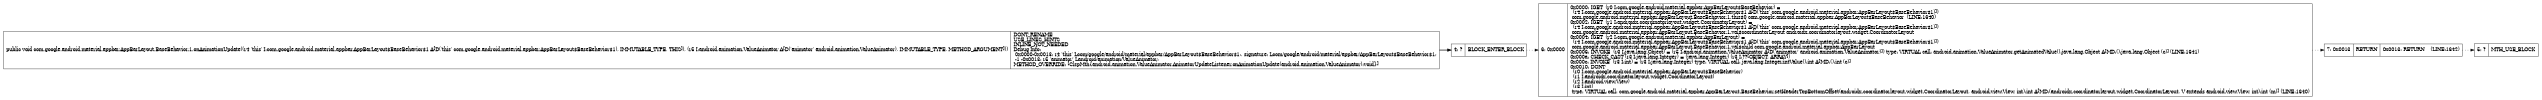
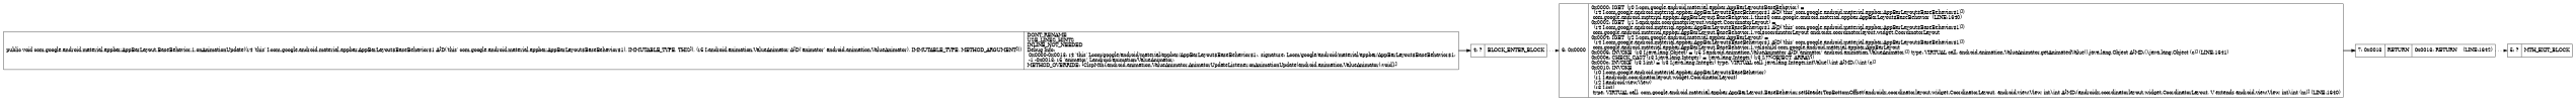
  digraph {
    rankdir=LR
    node [shape=record]
    edge [style=dotted]
    n1 [label="{4\:\ ?|BLOCK_ENTER_BLOCK\l}"]
-   n2 [label="{6\:\ 0x0000|0x0000: IGET  (r0 I:com.google.android.material.appbar.AppBarLayout$BaseBehavior) = \l  (r4 I:com.google.android.material.appbar.AppBarLayout$BaseBehavior$1 A[D('this' com.google.android.material.appbar.AppBarLayout$BaseBehavior$1)])\l com.google.android.material.appbar.AppBarLayout.BaseBehavior.1.this$0 com.google.android.material.appbar.AppBarLayout$BaseBehavior  (LINE:1640)\l0x0002: IGET  (r1 I:androidx.coordinatorlayout.widget.CoordinatorLayout) = \l  (r4 I:com.google.android.material.appbar.AppBarLayout$BaseBehavior$1 A[D('this' com.google.android.material.appbar.AppBarLayout$BaseBehavior$1)])\l com.google.android.material.appbar.AppBarLayout.BaseBehavior.1.val$coordinatorLayout androidx.coordinatorlayout.widget.CoordinatorLayout \l0x0004: IGET  (r2 I:com.google.android.material.appbar.AppBarLayout) = \l  (r4 I:com.google.android.material.appbar.AppBarLayout$BaseBehavior$1 A[D('this' com.google.android.material.appbar.AppBarLayout$BaseBehavior$1)])\l com.google.android.material.appbar.AppBarLayout.BaseBehavior.1.val$child com.google.android.material.appbar.AppBarLayout \l0x0006: INVOKE  (r3 I:java.lang.Object) = (r5 I:android.animation.ValueAnimator A[D('animator' android.animation.ValueAnimator)]) type: VIRTUAL call: android.animation.ValueAnimator.getAnimatedValue():java.lang.Object A[MD:():java.lang.Object (c)] (LINE:1641)\l0x000a: CHECK_CAST (r3 I:java.lang.Integer) = (java.lang.Integer) (r3 I:??[OBJECT, ARRAY]) \l0x000c: INVOKE  (r3 I:int) = (r3 I:java.lang.Integer) type: VIRTUAL call: java.lang.Integer.intValue():int A[MD:():int (c)]\l0x0010: DONT  \l  (r0 I:com.google.android.material.appbar.AppBarLayout$BaseBehavior)\l  (r1 I:androidx.coordinatorlayout.widget.CoordinatorLayout)\l  (r2 I:android.view.View)\l  (r3 I:int)\l type: VIRTUAL call: com.google.android.material.appbar.AppBarLayout.BaseBehavior.setHeaderTopBottomOffset(androidx.coordinatorlayout.widget.CoordinatorLayout, android.view.View, int):int A[MD:(androidx.coordinatorlayout.widget.CoordinatorLayout, V extends android.view.View, int):int (m)] (LINE:1640)\l}"]
+   n2 [label="{6\:\ 0x0000|0x0000: IGET  (r0 I:com.google.android.material.appbar.AppBarLayout$BaseBehavior) = \l  (r4 I:com.google.android.material.appbar.AppBarLayout$BaseBehavior$1 A[D('this' com.google.android.material.appbar.AppBarLayout$BaseBehavior$1)])\l com.google.android.material.appbar.AppBarLayout.BaseBehavior.1.this$0 com.google.android.material.appbar.AppBarLayout$BaseBehavior  (LINE:1640)\l0x0002: IGET  (r1 I:androidx.coordinatorlayout.widget.CoordinatorLayout) = \l  (r4 I:com.google.android.material.appbar.AppBarLayout$BaseBehavior$1 A[D('this' com.google.android.material.appbar.AppBarLayout$BaseBehavior$1)])\l com.google.android.material.appbar.AppBarLayout.BaseBehavior.1.val$coordinatorLayout androidx.coordinatorlayout.widget.CoordinatorLayout \l0x0004: IGET  (r2 I:com.google.android.material.appbar.AppBarLayout) = \l  (r4 I:com.google.android.material.appbar.AppBarLayout$BaseBehavior$1 A[D('this' com.google.android.material.appbar.AppBarLayout$BaseBehavior$1)])\l com.google.android.material.appbar.AppBarLayout.BaseBehavior.1.val$child com.google.android.material.appbar.AppBarLayout \l0x0006: INVOKE  (r3 I:java.lang.Object) = (r5 I:android.animation.ValueAnimator A[D('animator' android.animation.ValueAnimator)]) type: VIRTUAL call: android.animation.ValueAnimator.getAnimatedValue():java.lang.Object A[MD:():java.lang.Object (c)] (LINE:1641)\l0x000a: CHECK_CAST (r3 I:java.lang.Integer) = (java.lang.Integer) (r3 I:??[OBJECT, ARRAY]) \l0x000c: INVOKE  (r3 I:int) = (r3 I:java.lang.Integer) type: VIRTUAL call: java.lang.Integer.intValue():int A[MD:():int (c)]\l0x0010: INVOKE  \l  (r0 I:com.google.android.material.appbar.AppBarLayout$BaseBehavior)\l  (r1 I:androidx.coordinatorlayout.widget.CoordinatorLayout)\l  (r2 I:android.view.View)\l  (r3 I:int)\l type: VIRTUAL call: com.google.android.material.appbar.AppBarLayout.BaseBehavior.setHeaderTopBottomOffset(androidx.coordinatorlayout.widget.CoordinatorLayout, android.view.View, int):int A[MD:(androidx.coordinatorlayout.widget.CoordinatorLayout, V extends android.view.View, int):int (m)] (LINE:1640)\l}"]
    n3 [label="{7\:\ 0x0013|RETURN\l|0x0013: RETURN    (LINE:1642)\l}"]
-   n4 [label="{5\:\ ?|MTH_USE_BLOCK\l}"]
+   n4 [label="{5\:\ ?|MTH_EXIT_BLOCK\l}"]
    n5 [label="{public void com.google.android.material.appbar.AppBarLayout.BaseBehavior.1.onAnimationUpdate((r4 'this' I:com.google.android.material.appbar.AppBarLayout$BaseBehavior$1 A[D('this' com.google.android.material.appbar.AppBarLayout$BaseBehavior$1), IMMUTABLE_TYPE, THIS]), (r5 I:android.animation.ValueAnimator A[D('animator' android.animation.ValueAnimator), IMMUTABLE_TYPE, METHOD_ARGUMENT]))  | DONT_RENAME\lUSE_LINES_HINTS\lINLINE_NOT_NEEDED\lDebug Info:\l  0x0000\-0x0013: r4 'this' Lcom\/google\/android\/material\/appbar\/AppBarLayout$BaseBehavior$1;, signature: Lcom\/google\/android\/material\/appbar\/AppBarLayout$BaseBehavior$1;\l  \-1 \-0x0013: r5 'animator' Landroid\/animation\/ValueAnimator;\lMETHOD_OVERRIDE: [ClspMth\{android.animation.ValueAnimator.AnimatorUpdateListener.onAnimationUpdate(android.animation.ValueAnimator):void\}]\l}"]
    n1 -> n2
-   n2 -> n3
+   n2 -> n3 [style=bold]
    n3 -> n4
    n5 -> n1 [style=bold]
  }
